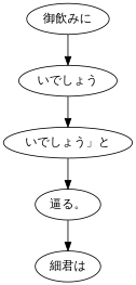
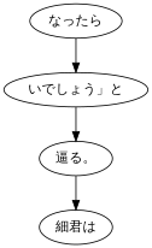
  digraph {
    n1 [label="細君は"]
    n2 [label="逼る。"]
-   n3 [label="いでしょう"]
+   n3 [label="なったら"]
    n4 [label="いでしょう」と"]
-   n5 [label="御飲みに"]
    n2 -> n1
    n3 -> n4
    n4 -> n2
-   n5 -> n3
  }
